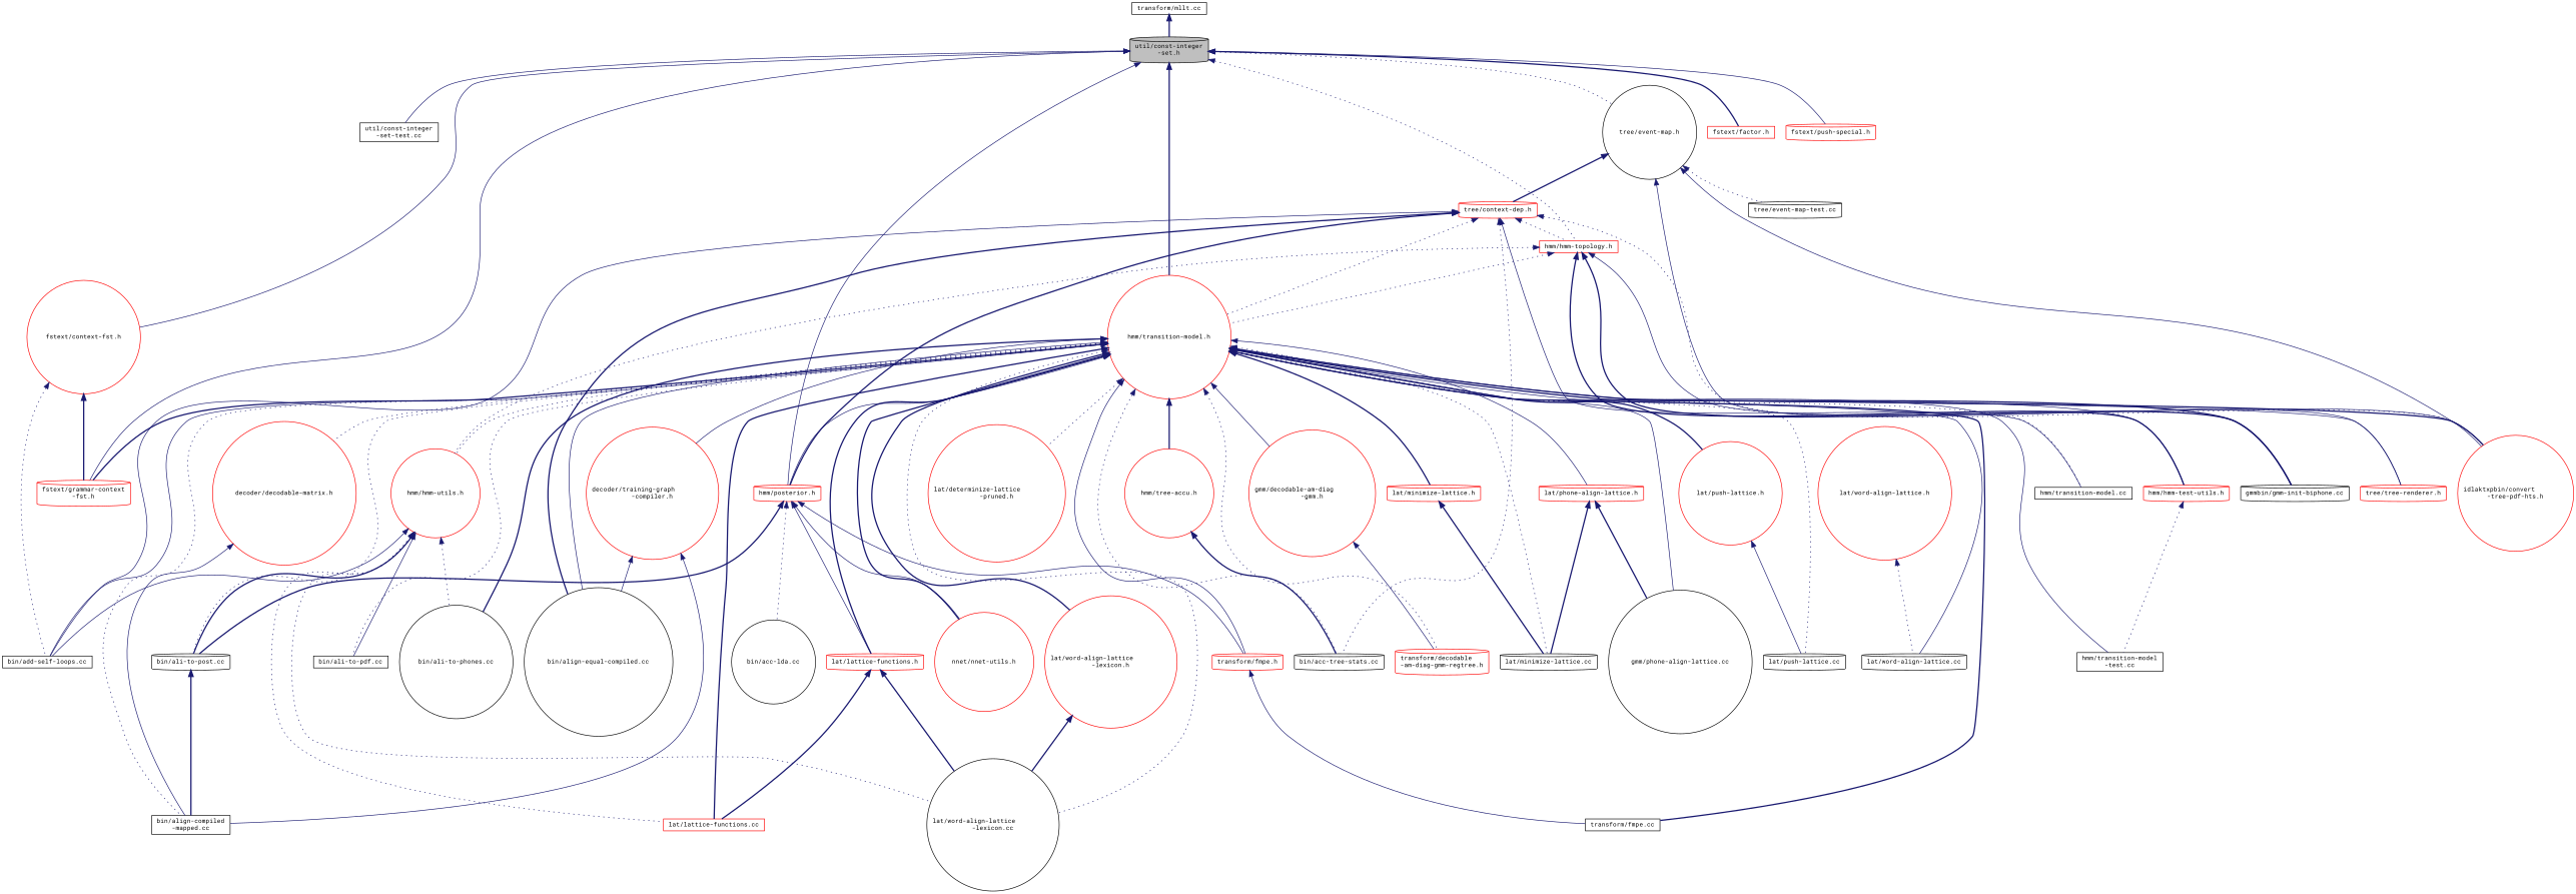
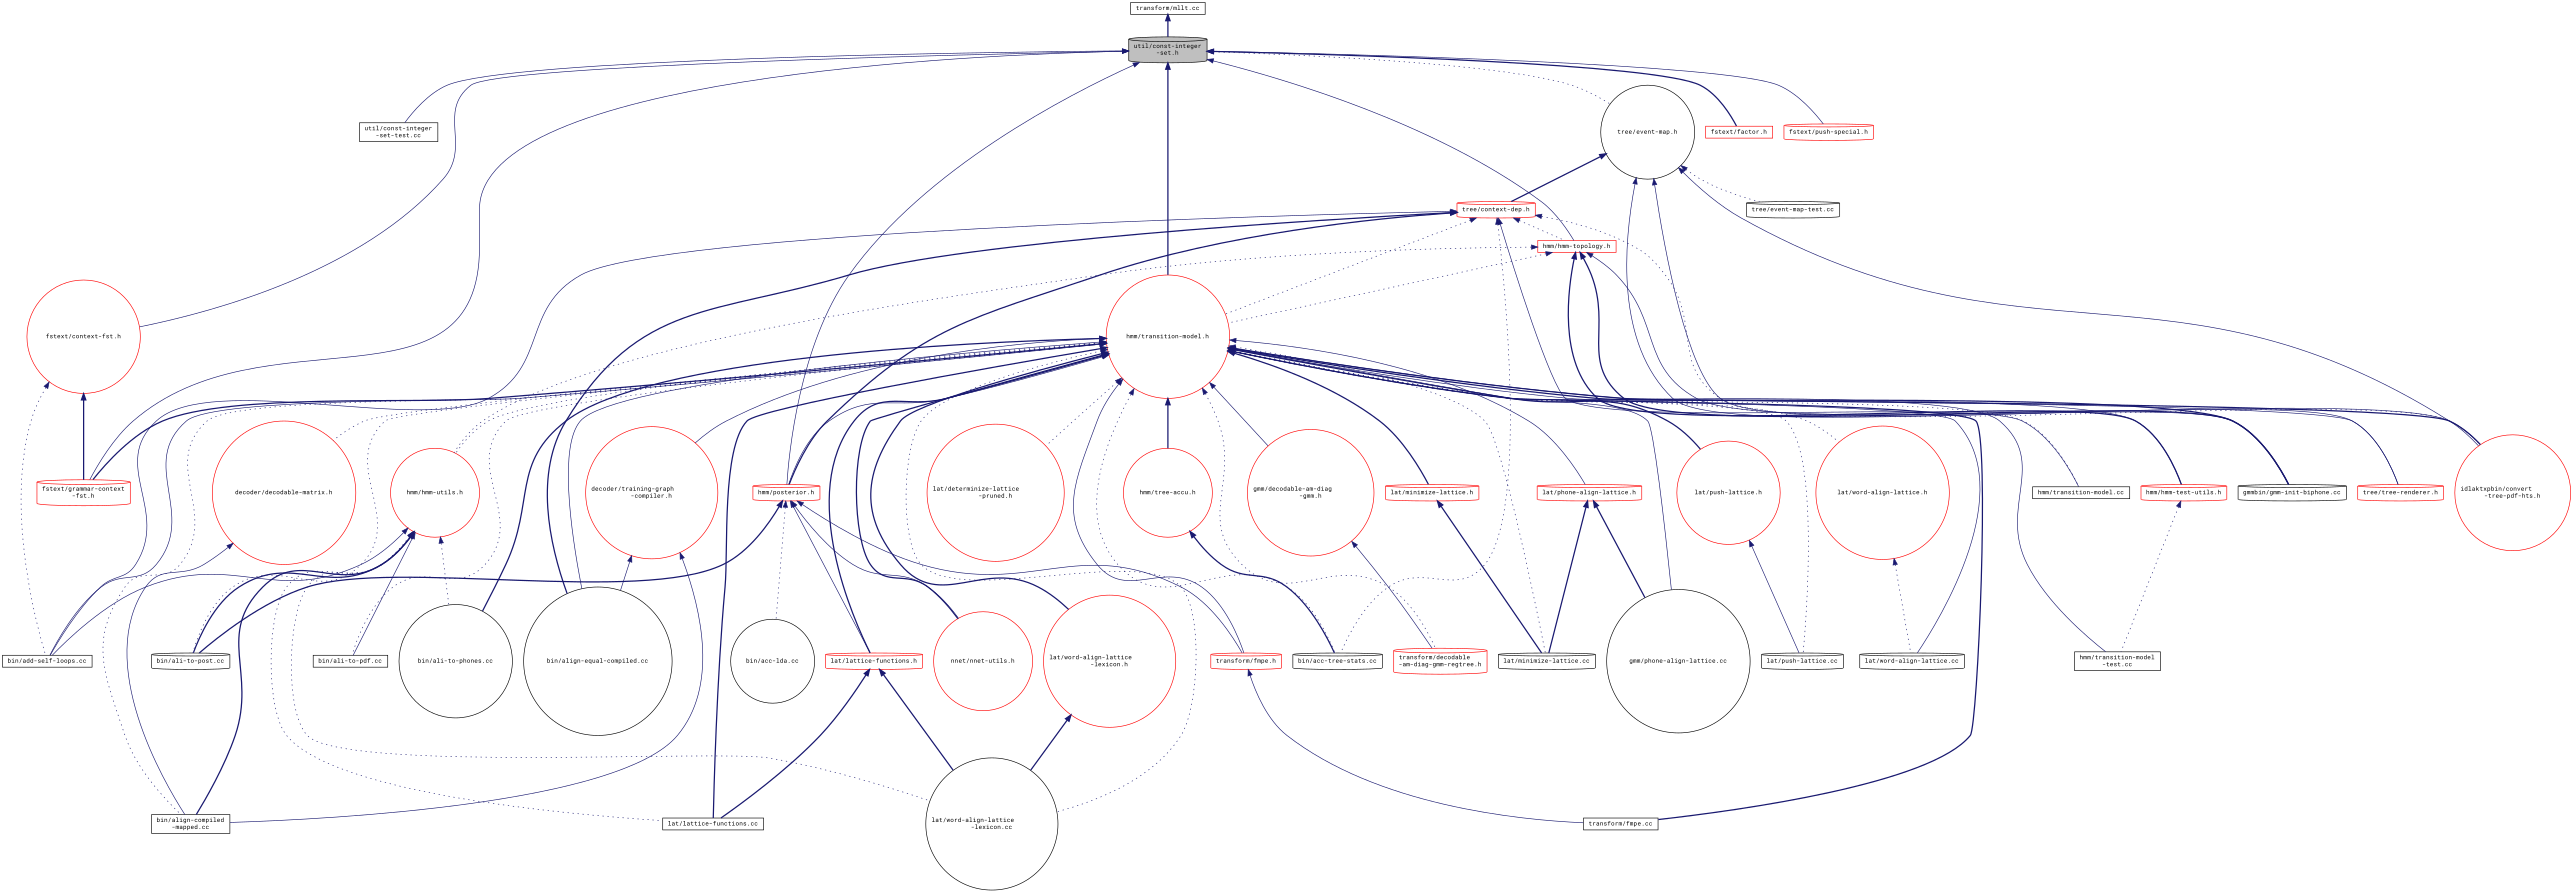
  digraph {
    fontname="Roboto Mono"
    node [color=red fillcolor=white fontname="Roboto Mono" fontsize=10 shape=cylinder style=filled]
    edge [color=midnightblue dir=back fontname="Roboto Mono" fontsize=10 labelfontname=Helvetica labelfontsize=10 style=solid]
    n1 [color=black fillcolor=grey75 fontcolor=black height=0.2 label="util/const-integer\l-set.h" width=0.4]
    n2 [color=black height=0.2 label="util/const-integer\l-set-test.cc" shape=box width=0.4]
    n3 [color=black height=0.2 label="tree/event-map.h" shape=circle width=0.4]
    n4 [height=0.2 label="hmm/transition-model.h" shape=circle width=0.4]
    n5 [height=0.2 label="hmm/posterior.h" width=0.4]
    n6 [height=0.2 label="hmm/hmm-topology.h" shape=box width=0.4]
    n7 [height=0.2 label="fstext/context-fst.h" shape=circle width=0.4]
    n8 [height=0.2 label="fstext/grammar-context\l-fst.h" width=0.4]
    n9 [height=0.2 label="fstext/factor.h" shape=box width=0.4]
    n10 [height=0.2 label="fstext/push-special.h" width=0.4]
    n11 [height=0.2 label="tree/context-dep.h" width=0.4]
    n12 [height=0.2 label="tree/tree-renderer.h" width=0.4]
    n13 [color=black height=0.2 label="gmmbin/gmm-init-biphone.cc" width=0.4]
    n14 [height=0.2 label="idlaktxpbin/convert\l-tree-pdf-hts.h" shape=circle width=0.4]
    n15 [color=black height=0.2 label="tree/event-map-test.cc" width=0.4]
    n16 [color=black height=0.2 label="bin/add-self-loops.cc" shape=box width=0.4]
    n17 [color=black height=0.2 label="bin/acc-tree-stats.cc" width=0.4]
    n18 [color=black height=0.2 label="hmm/transition-model.cc" shape=box width=0.4]
    n19 [color=black height=0.2 label="bin/align-equal-compiled.cc" shape=circle width=0.4]
    n20 [height=0.2 label="gmm/decodable-am-diag\l-gmm.h" shape=circle width=0.4]
    n21 [height=0.2 label="transform/decodable\l-am-diag-gmm-regtree.h" width=0.4]
    n22 [height=0.2 label="transform/fmpe.h" width=0.4]
    n23 [color=black height=0.2 label="transform/fmpe.cc" shape=box width=0.4]
    n24 [height=0.2 label="lat/lattice-functions.h" width=0.4]
-   n25 [height=0.2 label="lat/lattice-functions.cc" shape=box width=0.4]
+   n25 [color=black height=0.2 label="lat/lattice-functions.cc" shape=box width=0.4]
    n26 [color=black height=0.2 label="lat/word-align-lattice\l-lexicon.cc" shape=circle width=0.4]
    n27 [height=0.2 label="nnet/nnet-utils.h" shape=circle width=0.4]
    n28 [color=black height=0.2 label="bin/ali-to-post.cc" width=0.4]
    n29 [height=0.2 label="hmm/hmm-test-utils.h" width=0.4]
    n30 [color=black height=0.2 label="hmm/transition-model\l-test.cc" shape=box width=0.4]
    n31 [height=0.2 label="hmm/hmm-utils.h" shape=circle width=0.4]
    n32 [color=black height=0.2 label="bin/ali-to-pdf.cc" shape=box width=0.4]
    n33 [color=black height=0.2 label="bin/ali-to-phones.cc" shape=circle width=0.4]
    n34 [color=black height=0.2 label="bin/align-compiled\l-mapped.cc" shape=box width=0.4]
    n35 [height=0.2 label="hmm/tree-accu.h" shape=circle width=0.4]
    n36 [height=0.2 label="decoder/decodable-matrix.h" shape=circle width=0.4]
    n37 [height=0.2 label="lat/determinize-lattice\l-pruned.h" shape=circle width=0.4]
    n38 [height=0.2 label="decoder/training-graph\l-compiler.h" shape=circle width=0.4]
    n39 [height=0.2 label="lat/minimize-lattice.h" width=0.4]
    n40 [color=black height=0.2 label="lat/minimize-lattice.cc" width=0.4]
    n41 [height=0.2 label="lat/push-lattice.h" shape=circle width=0.4]
    n42 [color=black height=0.2 label="lat/push-lattice.cc" width=0.4]
    n43 [height=0.2 label="lat/phone-align-lattice.h" width=0.4]
    n44 [color=black height=0.2 label="gmm/phone-align-lattice.cc" shape=circle width=0.4]
    n45 [height=0.2 label="lat/word-align-lattice\l-lexicon.h" shape=circle width=0.4]
    n46 [height=0.2 label="lat/word-align-lattice.h" shape=circle width=0.4]
    n47 [color=black height=0.2 label="lat/word-align-lattice.cc" width=0.4]
    n48 [color=black height=0.2 label="bin/acc-lda.cc" shape=circle width=0.4]
    n49 [color=black height=0.2 label="transform/mllt.cc" shape=box width=0.4]
    n1 -> n2
    n1 -> n3 [style=dotted]
    n1 -> n4 [style=bold]
    n1 -> n5
-   n1 -> n6 [style=dotted]
+   n1 -> n6
    n1 -> n7
    n1 -> n8
    n1 -> n9 [style=bold]
    n1 -> n10
    n3 -> n11 [style=bold]
    n3 -> n12
+   n3 -> n13
    n3 -> n14
    n3 -> n15 [style=dotted]
    n4 -> n5
    n4 -> n8 [style=bold]
    n4 -> n12
    n4 -> n13 [style=bold]
    n4 -> n14 [style=bold]
    n4 -> n16
    n4 -> n17 [style=dotted]
    n4 -> n18 [style=dotted]
    n4 -> n19
    n4 -> n20
    n4 -> n21 [style=dotted]
    n4 -> n22
    n4 -> n23 [style=bold]
    n4 -> n24 [style=bold]
    n4 -> n25 [style=bold]
    n4 -> n26 [style=dotted]
    n4 -> n27 [style=bold]
    n4 -> n28 [style=dotted]
    n4 -> n29
    n4 -> n30
    n4 -> n31 [style=dotted]
    n4 -> n32 [style=dotted]
    n4 -> n33 [style=bold]
    n4 -> n34 [style=dotted]
    n4 -> n35 [style=bold]
    n4 -> n36 [style=dotted]
    n4 -> n37 [style=dotted]
    n4 -> n38
    n4 -> n39 [style=bold]
    n4 -> n40 [style=dotted]
    n4 -> n41 [style=bold]
    n4 -> n42 [style=dotted]
    n4 -> n43
    n4 -> n44
    n4 -> n45 [style=bold]
+   n4 -> n46 [style=dotted]
    n4 -> n47
    n5 -> n22
    n5 -> n24
    n5 -> n27
    n5 -> n28 [style=bold]
    n5 -> n48 [style=dotted]
    n6 -> n4 [style=dotted]
    n6 -> n13 [style=bold]
    n6 -> n14
    n6 -> n29 [style=bold]
    n6 -> n31 [style=dotted]
    n7 -> n8 [style=bold]
    n7 -> n16 [style=dotted]
    n11 -> n4 [style=dotted]
    n11 -> n5 [style=bold]
    n11 -> n6 [style=dotted]
    n11 -> n14 [style=dotted]
    n11 -> n16
    n11 -> n17 [style=dotted]
    n11 -> n18
    n11 -> n19 [style=bold]
    n20 -> n21
    n22 -> n23
    n24 -> n25 [style=bold]
    n24 -> n26 [style=bold]
    n29 -> n30 [style=dotted]
    n31 -> n16
    n31 -> n25 [style=dotted]
    n31 -> n26 [style=dotted]
    n31 -> n28 [style=bold]
    n31 -> n32
    n31 -> n33 [style=dotted]
-   n28 -> n34 [style=bold]
+   n31 -> n34 [style=bold]
    n35 -> n17 [style=bold]
    n36 -> n34
    n38 -> n19
    n38 -> n34
    n39 -> n40 [style=bold]
    n41 -> n42
    n43 -> n40 [style=bold]
    n43 -> n44 [style=bold]
    n45 -> n26 [style=bold]
    n46 -> n47 [style=dotted]
    n49 -> n1 [style=bold]
  }
